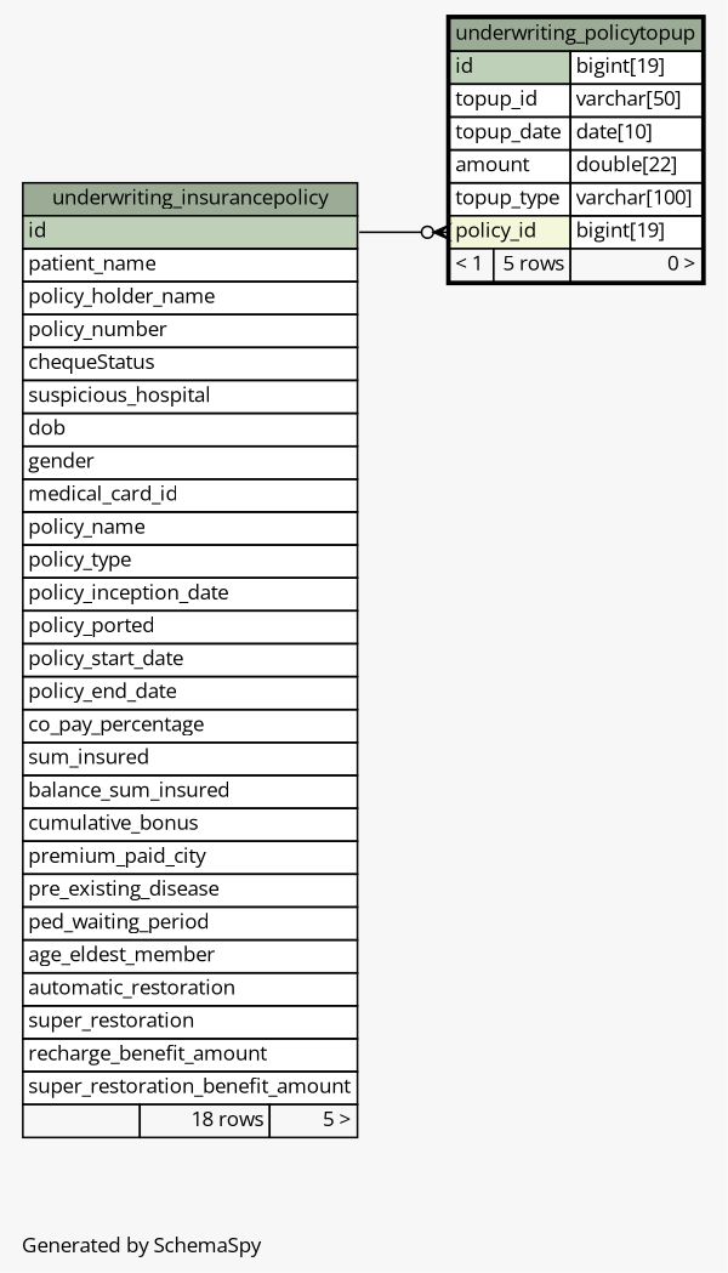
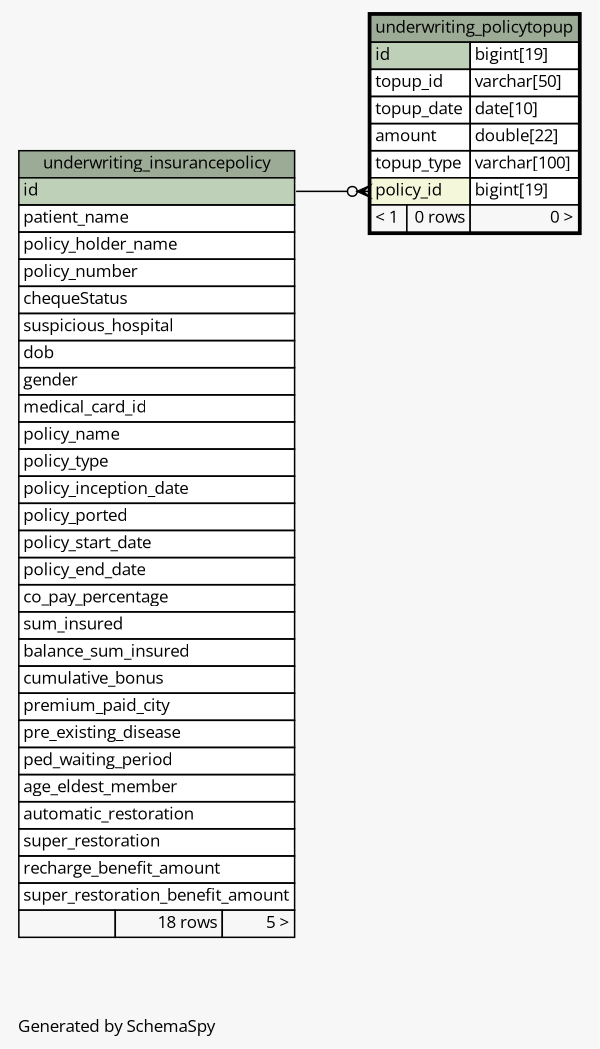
  digraph {
    bgcolor="#f7f7f7"
    fontname="Open Sans"
    fontsize=11
    label="\nGenerated by SchemaSpy"
    labeljust=l
    nodesep=0.18
    rankdir=RL
    ranksep=0.46
    node [fontname="Open Sans" fontsize=11 shape=plaintext]
-   n1 [label=<     <TABLE BORDER="2" CELLBORDER="1" CELLSPACING="0" BGCOLOR="#ffffff">       <TR><TD COLSPAN="3" BGCOLOR="#9bab96" ALIGN="CENTER">underwriting_policytopup</TD></TR>       <TR><TD PORT="id" COLSPAN="2" BGCOLOR="#bed1b8" ALIGN="LEFT">id</TD><TD PORT="id.type" ALIGN="LEFT">bigint[19]</TD></TR>       <TR><TD PORT="topup_id" COLSPAN="2" ALIGN="LEFT">topup_id</TD><TD PORT="topup_id.type" ALIGN="LEFT">varchar[50]</TD></TR>       <TR><TD PORT="topup_date" COLSPAN="2" ALIGN="LEFT">topup_date</TD><TD PORT="topup_date.type" ALIGN="LEFT">date[10]</TD></TR>       <TR><TD PORT="amount" COLSPAN="2" ALIGN="LEFT">amount</TD><TD PORT="amount.type" ALIGN="LEFT">double[22]</TD></TR>       <TR><TD PORT="topup_type" COLSPAN="2" ALIGN="LEFT">topup_type</TD><TD PORT="topup_type.type" ALIGN="LEFT">varchar[100]</TD></TR>       <TR><TD PORT="policy_id" COLSPAN="2" BGCOLOR="#f4f7da" ALIGN="LEFT">policy_id</TD><TD PORT="policy_id.type" ALIGN="LEFT">bigint[19]</TD></TR>       <TR><TD ALIGN="LEFT" BGCOLOR="#f7f7f7">&lt; 1</TD><TD ALIGN="RIGHT" BGCOLOR="#f7f7f7">5 rows</TD><TD ALIGN="RIGHT" BGCOLOR="#f7f7f7">0 &gt;</TD></TR>     </TABLE>>]
+   n1 [label=<     <TABLE BORDER="2" CELLBORDER="1" CELLSPACING="0" BGCOLOR="#ffffff">       <TR><TD COLSPAN="3" BGCOLOR="#9bab96" ALIGN="CENTER">underwriting_policytopup</TD></TR>       <TR><TD PORT="id" COLSPAN="2" BGCOLOR="#bed1b8" ALIGN="LEFT">id</TD><TD PORT="id.type" ALIGN="LEFT">bigint[19]</TD></TR>       <TR><TD PORT="topup_id" COLSPAN="2" ALIGN="LEFT">topup_id</TD><TD PORT="topup_id.type" ALIGN="LEFT">varchar[50]</TD></TR>       <TR><TD PORT="topup_date" COLSPAN="2" ALIGN="LEFT">topup_date</TD><TD PORT="topup_date.type" ALIGN="LEFT">date[10]</TD></TR>       <TR><TD PORT="amount" COLSPAN="2" ALIGN="LEFT">amount</TD><TD PORT="amount.type" ALIGN="LEFT">double[22]</TD></TR>       <TR><TD PORT="topup_type" COLSPAN="2" ALIGN="LEFT">topup_type</TD><TD PORT="topup_type.type" ALIGN="LEFT">varchar[100]</TD></TR>       <TR><TD PORT="policy_id" COLSPAN="2" BGCOLOR="#f4f7da" ALIGN="LEFT">policy_id</TD><TD PORT="policy_id.type" ALIGN="LEFT">bigint[19]</TD></TR>       <TR><TD ALIGN="LEFT" BGCOLOR="#f7f7f7">&lt; 1</TD><TD ALIGN="RIGHT" BGCOLOR="#f7f7f7">0 rows</TD><TD ALIGN="RIGHT" BGCOLOR="#f7f7f7">0 &gt;</TD></TR>     </TABLE>>]
    n2 [label=<     <TABLE BORDER="0" CELLBORDER="1" CELLSPACING="0" BGCOLOR="#ffffff">       <TR><TD COLSPAN="3" BGCOLOR="#9bab96" ALIGN="CENTER">underwriting_insurancepolicy</TD></TR>       <TR><TD PORT="id" COLSPAN="3" BGCOLOR="#bed1b8" ALIGN="LEFT">id</TD></TR>       <TR><TD PORT="patient_name" COLSPAN="3" ALIGN="LEFT">patient_name</TD></TR>       <TR><TD PORT="policy_holder_name" COLSPAN="3" ALIGN="LEFT">policy_holder_name</TD></TR>       <TR><TD PORT="policy_number" COLSPAN="3" ALIGN="LEFT">policy_number</TD></TR>       <TR><TD PORT="chequeStatus" COLSPAN="3" ALIGN="LEFT">chequeStatus</TD></TR>       <TR><TD PORT="suspicious_hospital" COLSPAN="3" ALIGN="LEFT">suspicious_hospital</TD></TR>       <TR><TD PORT="dob" COLSPAN="3" ALIGN="LEFT">dob</TD></TR>       <TR><TD PORT="gender" COLSPAN="3" ALIGN="LEFT">gender</TD></TR>       <TR><TD PORT="medical_card_id" COLSPAN="3" ALIGN="LEFT">medical_card_id</TD></TR>       <TR><TD PORT="policy_name" COLSPAN="3" ALIGN="LEFT">policy_name</TD></TR>       <TR><TD PORT="policy_type" COLSPAN="3" ALIGN="LEFT">policy_type</TD></TR>       <TR><TD PORT="policy_inception_date" COLSPAN="3" ALIGN="LEFT">policy_inception_date</TD></TR>       <TR><TD PORT="policy_ported" COLSPAN="3" ALIGN="LEFT">policy_ported</TD></TR>       <TR><TD PORT="policy_start_date" COLSPAN="3" ALIGN="LEFT">policy_start_date</TD></TR>       <TR><TD PORT="policy_end_date" COLSPAN="3" ALIGN="LEFT">policy_end_date</TD></TR>       <TR><TD PORT="co_pay_percentage" COLSPAN="3" ALIGN="LEFT">co_pay_percentage</TD></TR>       <TR><TD PORT="sum_insured" COLSPAN="3" ALIGN="LEFT">sum_insured</TD></TR>       <TR><TD PORT="balance_sum_insured" COLSPAN="3" ALIGN="LEFT">balance_sum_insured</TD></TR>       <TR><TD PORT="cumulative_bonus" COLSPAN="3" ALIGN="LEFT">cumulative_bonus</TD></TR>       <TR><TD PORT="premium_paid_city" COLSPAN="3" ALIGN="LEFT">premium_paid_city</TD></TR>       <TR><TD PORT="pre_existing_disease" COLSPAN="3" ALIGN="LEFT">pre_existing_disease</TD></TR>       <TR><TD PORT="ped_waiting_period" COLSPAN="3" ALIGN="LEFT">ped_waiting_period</TD></TR>       <TR><TD PORT="age_eldest_member" COLSPAN="3" ALIGN="LEFT">age_eldest_member</TD></TR>       <TR><TD PORT="automatic_restoration" COLSPAN="3" ALIGN="LEFT">automatic_restoration</TD></TR>       <TR><TD PORT="super_restoration" COLSPAN="3" ALIGN="LEFT">super_restoration</TD></TR>       <TR><TD PORT="recharge_benefit_amount" COLSPAN="3" ALIGN="LEFT">recharge_benefit_amount</TD></TR>       <TR><TD PORT="super_restoration_benefit_amount" COLSPAN="3" ALIGN="LEFT">super_restoration_benefit_amount</TD></TR>       <TR><TD ALIGN="LEFT" BGCOLOR="#f7f7f7">  </TD><TD ALIGN="RIGHT" BGCOLOR="#f7f7f7">18 rows</TD><TD ALIGN="RIGHT" BGCOLOR="#f7f7f7">5 &gt;</TD></TR>     </TABLE>>]
    n1 -> n2 [arrowhead=none arrowsize=0.8 arrowtail=crowodot dir=back headport="id:e" tailport="policy_id:w" fontname="Open Sans"]
  }
